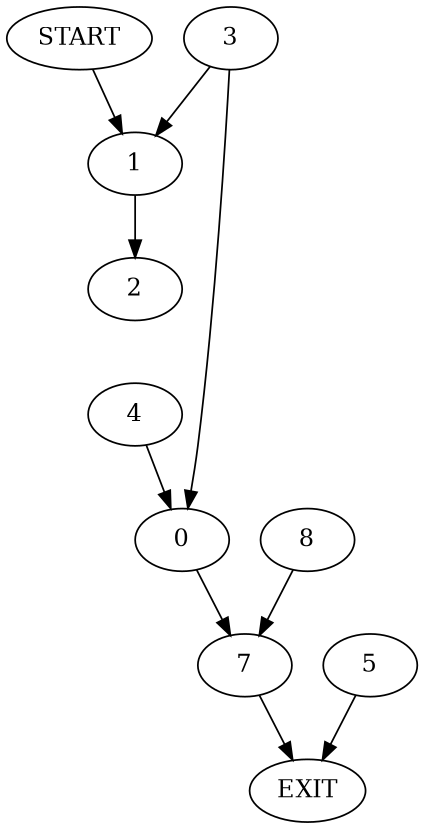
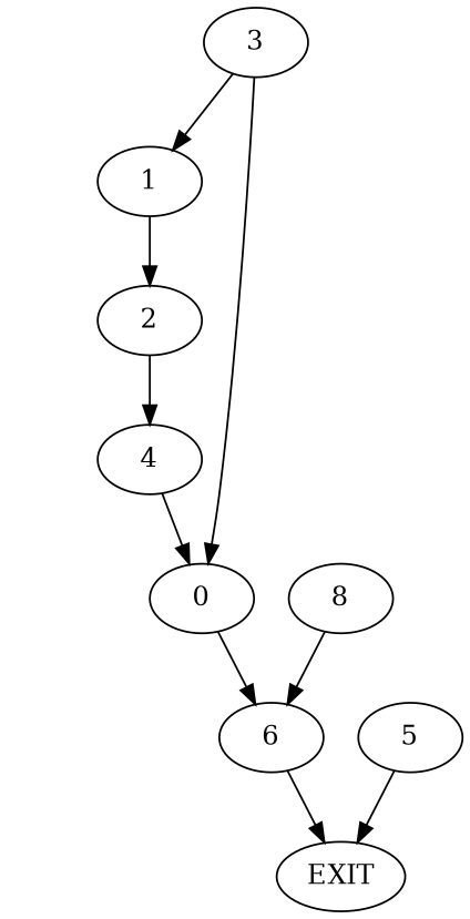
  digraph {
-   n1 [label=START]
    1
    2
    8
-   7
+   7 [label=6]
    n6 [label=EXIT]
    4
    3
    n9 [label=0]
    5
-   n1 -> 1
    1 -> 2
+   2 -> 4
    8 -> 7
    7 -> n6
    4 -> n9
    3 -> 1
    3 -> n9
    n9 -> 7
    5 -> n6
  }
